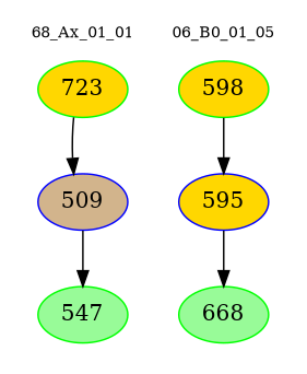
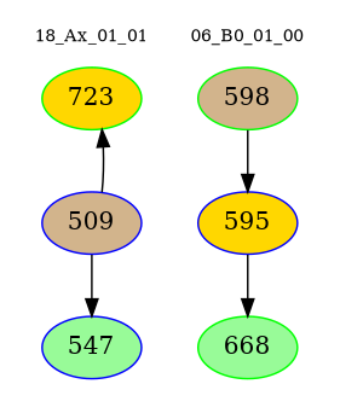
  digraph {
    node [color=green fillcolor=gold style=filled]
    edge [color=black]
    n1 [label=723]
    n2 [color=blue fillcolor=tan label=509]
-   n3 [fillcolor=palegreen label=547]
-   n4 [label=598]
+   n3 [color=blue fillcolor=palegreen label=547]
+   n4 [fillcolor=tan label=598]
    n5 [color=blue label=595]
    n6 [fillcolor=palegreen label=668]
    subgraph cluster_1 {
      color=white
      fontsize=10
-     label="68_Ax_01_01"
+     label="18_Ax_01_01"
      n1
      n2
      n3
    }
    subgraph cluster_2 {
      color=white
      fontsize=10
-     label="06_B0_01_05"
+     label="06_B0_01_00"
      n4
      n5
      n6
    }
-   n1 -> n2
+   n2 -> n1
    n2 -> n3
    n4 -> n5
    n5 -> n6
  }
